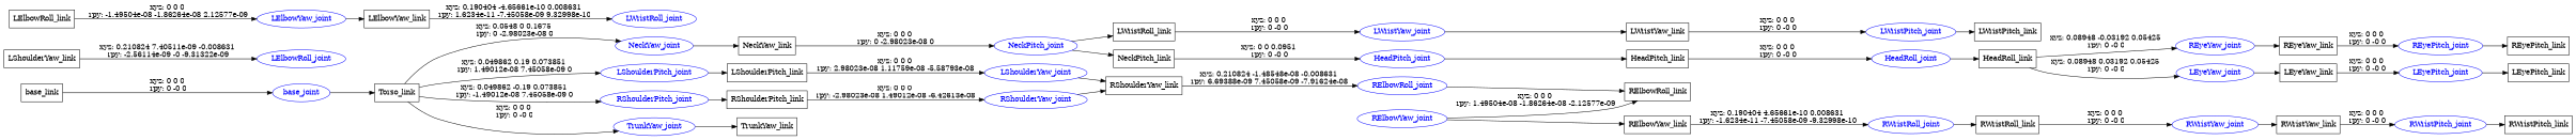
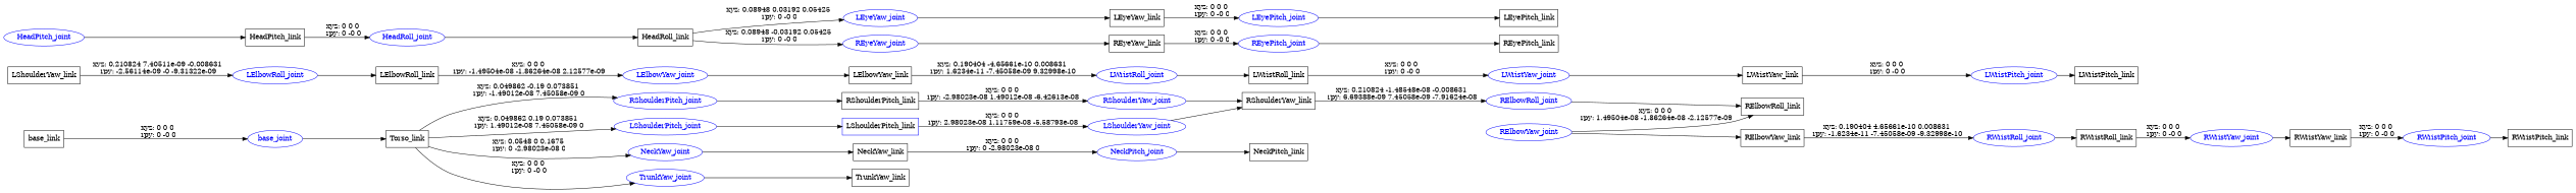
  digraph {
    rankdir=LR
    node [shape=box]
    n1 [label=base_link]
    base_joint [color=blue fontcolor=blue shape=ellipse]
    n3 [label=Torso_link]
    LShoulderPitch_joint [color=blue fontcolor=blue shape=ellipse]
    NeckYaw_joint [color=blue fontcolor=blue shape=ellipse]
    RShoulderPitch_joint [color=blue fontcolor=blue shape=ellipse]
    TrunkYaw_joint [color=blue fontcolor=blue shape=ellipse]
-   n8 [label=LShoulderPitch_link]
+   n8 [label=LShoulderPitch_link color=blue]
    n9 [label=NeckYaw_link]
    n10 [label=RShoulderPitch_link]
    n11 [label=TrunkYaw_link]
    LShoulderYaw_joint [color=blue fontcolor=blue shape=ellipse]
    n13 [label=RShoulderYaw_link]
    n14 [label=LShoulderYaw_link]
    LElbowRoll_joint [color=blue fontcolor=blue shape=ellipse]
    n16 [label=LElbowRoll_link]
    LElbowYaw_joint [color=blue fontcolor=blue shape=ellipse]
    n18 [label=LElbowYaw_link]
    LWristRoll_joint [color=blue fontcolor=blue shape=ellipse]
    n20 [label=LWristRoll_link]
    LWristYaw_joint [color=blue fontcolor=blue shape=ellipse]
    n22 [label=LWristYaw_link]
    LWristPitch_joint [color=blue fontcolor=blue shape=ellipse]
    n24 [label=LWristPitch_link]
    NeckPitch_joint [color=blue fontcolor=blue shape=ellipse]
    n26 [label=NeckPitch_link]
    HeadPitch_joint [color=blue fontcolor=blue shape=ellipse]
    n28 [label=HeadPitch_link]
    HeadRoll_joint [color=blue fontcolor=blue shape=ellipse]
    n30 [label=HeadRoll_link]
    LEyeYaw_joint [color=blue fontcolor=blue shape=ellipse]
    REyeYaw_joint [color=blue fontcolor=blue shape=ellipse]
    n33 [label=LEyeYaw_link]
    n34 [label=REyeYaw_link]
    LEyePitch_joint [color=blue fontcolor=blue shape=ellipse]
    n36 [label=LEyePitch_link]
    REyePitch_joint [color=blue fontcolor=blue shape=ellipse]
    n38 [label=REyePitch_link]
    RShoulderYaw_joint [color=blue fontcolor=blue shape=ellipse]
    RElbowRoll_joint [color=blue fontcolor=blue shape=ellipse]
    n41 [label=RElbowRoll_link]
    RElbowYaw_joint [color=blue fontcolor=blue shape=ellipse]
    n43 [label=RElbowYaw_link]
    RWristRoll_joint [color=blue fontcolor=blue shape=ellipse]
    n45 [label=RWristRoll_link]
    RWristYaw_joint [color=blue fontcolor=blue shape=ellipse]
    n47 [label=RWristYaw_link]
    RWristPitch_joint [color=blue fontcolor=blue shape=ellipse]
    n49 [label=RWristPitch_link]
    n1 -> base_joint [label="xyz: 0 0 0 \nrpy: 0 -0 0"]
    base_joint -> n3
    n3 -> LShoulderPitch_joint [label="xyz: 0.049862 0.19 0.073851 \nrpy: 1.49012e-08 7.45058e-09 0"]
    n3 -> NeckYaw_joint [label="xyz: 0.0548 0 0.1675 \nrpy: 0 -2.98023e-08 0"]
    n3 -> RShoulderPitch_joint [label="xyz: 0.049862 -0.19 0.073851 \nrpy: -1.49012e-08 7.45058e-09 0"]
    n3 -> TrunkYaw_joint [label="xyz: 0 0 0 \nrpy: 0 -0 0"]
    LShoulderPitch_joint -> n8
    NeckYaw_joint -> n9
    RShoulderPitch_joint -> n10
    TrunkYaw_joint -> n11
    n8 -> LShoulderYaw_joint [label="xyz: 0 0 0 \nrpy: 2.98023e-08 1.11759e-08 -5.58793e-08"]
    n9 -> NeckPitch_joint [label="xyz: 0 0 0 \nrpy: 0 -2.98023e-08 0"]
    n10 -> RShoulderYaw_joint [label="xyz: 0 0 0 \nrpy: -2.98023e-08 1.49012e-08 -6.42613e-08"]
    LShoulderYaw_joint -> n13
    n13 -> RElbowRoll_joint [label="xyz: 0.210824 -1.48548e-08 -0.008631 \nrpy: 6.69388e-09 7.45058e-09 -7.91624e-08"]
    n14 -> LElbowRoll_joint [label="xyz: 0.210824 7.40511e-09 -0.008631 \nrpy: -2.56114e-09 -0 -9.31322e-09"]
+   LElbowRoll_joint -> n16
    n16 -> LElbowYaw_joint [label="xyz: 0 0 0 \nrpy: -1.49504e-08 -1.86264e-08 2.12577e-09"]
    LElbowYaw_joint -> n18
    n18 -> LWristRoll_joint [label="xyz: 0.190404 -4.65661e-10 0.008631 \nrpy: 1.6234e-11 -7.45058e-09 9.32998e-10"]
-   NeckPitch_joint -> n20
+   LWristRoll_joint -> n20
    n20 -> LWristYaw_joint [label="xyz: 0 0 0 \nrpy: 0 -0 0"]
    LWristYaw_joint -> n22
    n22 -> LWristPitch_joint [label="xyz: 0 0 0 \nrpy: 0 -0 0"]
    LWristPitch_joint -> n24
    NeckPitch_joint -> n26
-   n26 -> HeadPitch_joint [label="xyz: 0 0 0.0951 \nrpy: 0 -0 0"]
    HeadPitch_joint -> n28
    n28 -> HeadRoll_joint [label="xyz: 0 0 0 \nrpy: 0 -0 0"]
    HeadRoll_joint -> n30
    n30 -> LEyeYaw_joint [label="xyz: 0.08948 0.03192 0.05425 \nrpy: 0 -0 0"]
    n30 -> REyeYaw_joint [label="xyz: 0.08948 -0.03192 0.05425 \nrpy: 0 -0 0"]
    LEyeYaw_joint -> n33
    REyeYaw_joint -> n34
    n33 -> LEyePitch_joint [label="xyz: 0 0 0 \nrpy: 0 -0 0"]
    n34 -> REyePitch_joint [label="xyz: 0 0 0 \nrpy: 0 -0 0"]
    LEyePitch_joint -> n36
    REyePitch_joint -> n38
    RShoulderYaw_joint -> n13
    RElbowRoll_joint -> n41
    RElbowYaw_joint -> n41 [label="xyz: 0 0 0 \nrpy: 1.49504e-08 -1.86264e-08 -2.12577e-09"]
    RElbowYaw_joint -> n43
    n43 -> RWristRoll_joint [label="xyz: 0.190404 4.65661e-10 0.008631 \nrpy: -1.6234e-11 -7.45058e-09 -9.32998e-10"]
    RWristRoll_joint -> n45
    n45 -> RWristYaw_joint [label="xyz: 0 0 0 \nrpy: 0 -0 0"]
    RWristYaw_joint -> n47
    n47 -> RWristPitch_joint [label="xyz: 0 0 0 \nrpy: 0 -0 0"]
    RWristPitch_joint -> n49
  }
